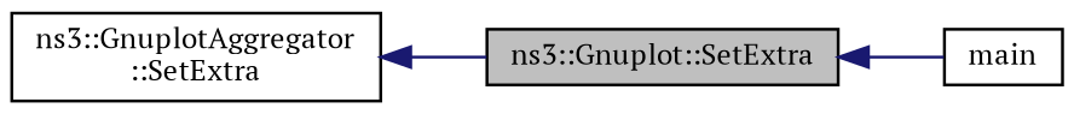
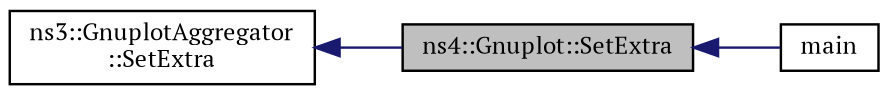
  digraph {
    fontname="PT Serif"
    rankdir=LR
    node [color=black fillcolor=white fontname="PT Serif" fontsize=10 shape=record style=filled]
    edge [color=midnightblue dir=back fontname="PT Serif" fontsize=10 labelfontname=Helvetica labelfontsize=10 style=solid]
-   n1 [fillcolor=grey75 fontcolor=black height=0.2 label="ns3::Gnuplot::SetExtra" width=0.4]
+   n1 [fillcolor=grey75 fontcolor=black height=0.2 label="ns4::Gnuplot::SetExtra" width=0.4]
    n2 [height=0.2 label=main width=0.4]
    n3 [height=0.2 label="ns3::GnuplotAggregator\l::SetExtra" width=0.4]
    n1 -> n2
    n3 -> n1
  }
